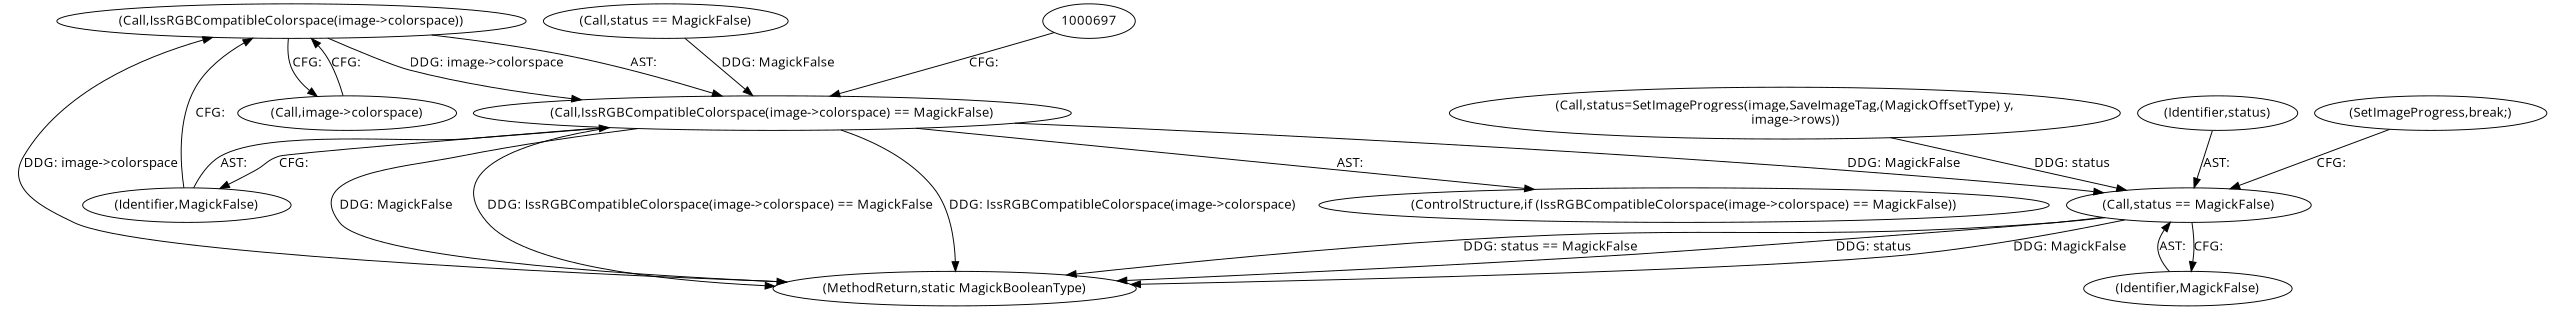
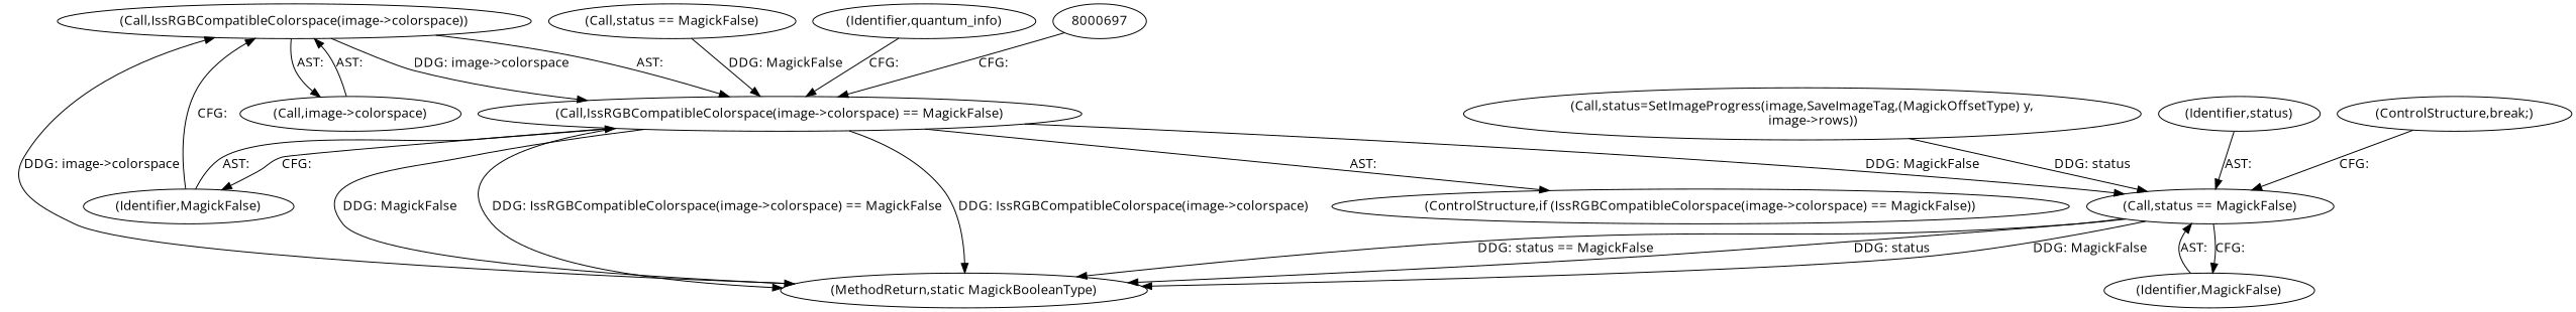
  digraph {
    fontname="Open Sans"
    node [fontname="Open Sans"]
    edge [fontname="Open Sans"]
    n1 [label="(Call,IssRGBCompatibleColorspace(image->colorspace))"]
    n2 [label="(Call,IssRGBCompatibleColorspace(image->colorspace) == MagickFalse)"]
    n3 [label="(Call,image->colorspace)"]
    n4 [label="(MethodReturn,static MagickBooleanType)"]
    n5 [label="(Call,status == MagickFalse)"]
    n6 [label="(ControlStructure,if (IssRGBCompatibleColorspace(image->colorspace) == MagickFalse))"]
    n7 [label="(Identifier,MagickFalse)"]
    n8 [label="(Identifier,MagickFalse)"]
    n9 [label="(Call,status == MagickFalse)"]
    n10 [label="(Call,status=SetImageProgress(image,SaveImageTag,(MagickOffsetType) y,\n      image->rows))"]
    n11 [label="(Identifier,status)"]
-   n13 [label="(SetImageProgress,break;)"]
-   1000697
+   n12 [label="(Identifier,quantum_info)"]
+   n13 [label="(ControlStructure,break;)"]
+   1000697 [label=8000697]
    n1 -> n2 [label="AST: "]
    n1 -> n2 [label="DDG: image->colorspace"]
-   n1 -> n3 [label="CFG: "]
+   n1 -> n3 [label="AST: "]
    n2 -> n4 [label="DDG: MagickFalse"]
    n2 -> n4 [label="DDG: IssRGBCompatibleColorspace(image->colorspace) == MagickFalse"]
    n2 -> n4 [label="DDG: IssRGBCompatibleColorspace(image->colorspace)"]
    n2 -> n5 [label="DDG: MagickFalse"]
    n2 -> n6 [label="AST: "]
    n2 -> n7 [label="CFG: "]
-   n3 -> n1 [label="CFG: "]
+   n3 -> n1 [label="AST: "]
    n4 -> n1 [label="DDG: image->colorspace"]
    n5 -> n4 [label="DDG: status == MagickFalse"]
    n5 -> n4 [label="DDG: status"]
    n5 -> n4 [label="DDG: MagickFalse"]
    n5 -> n8 [label="CFG: "]
    n7 -> n1 [label="CFG: "]
    n7 -> n2 [label="AST: "]
    n8 -> n5 [label="AST: "]
    n9 -> n2 [label="DDG: MagickFalse"]
    n10 -> n5 [label="DDG: status"]
    n11 -> n5 [label="AST: "]
+   n12 -> n2 [label="CFG: "]
    n13 -> n5 [label="CFG: "]
    1000697 -> n2 [label="CFG: "]
  }
